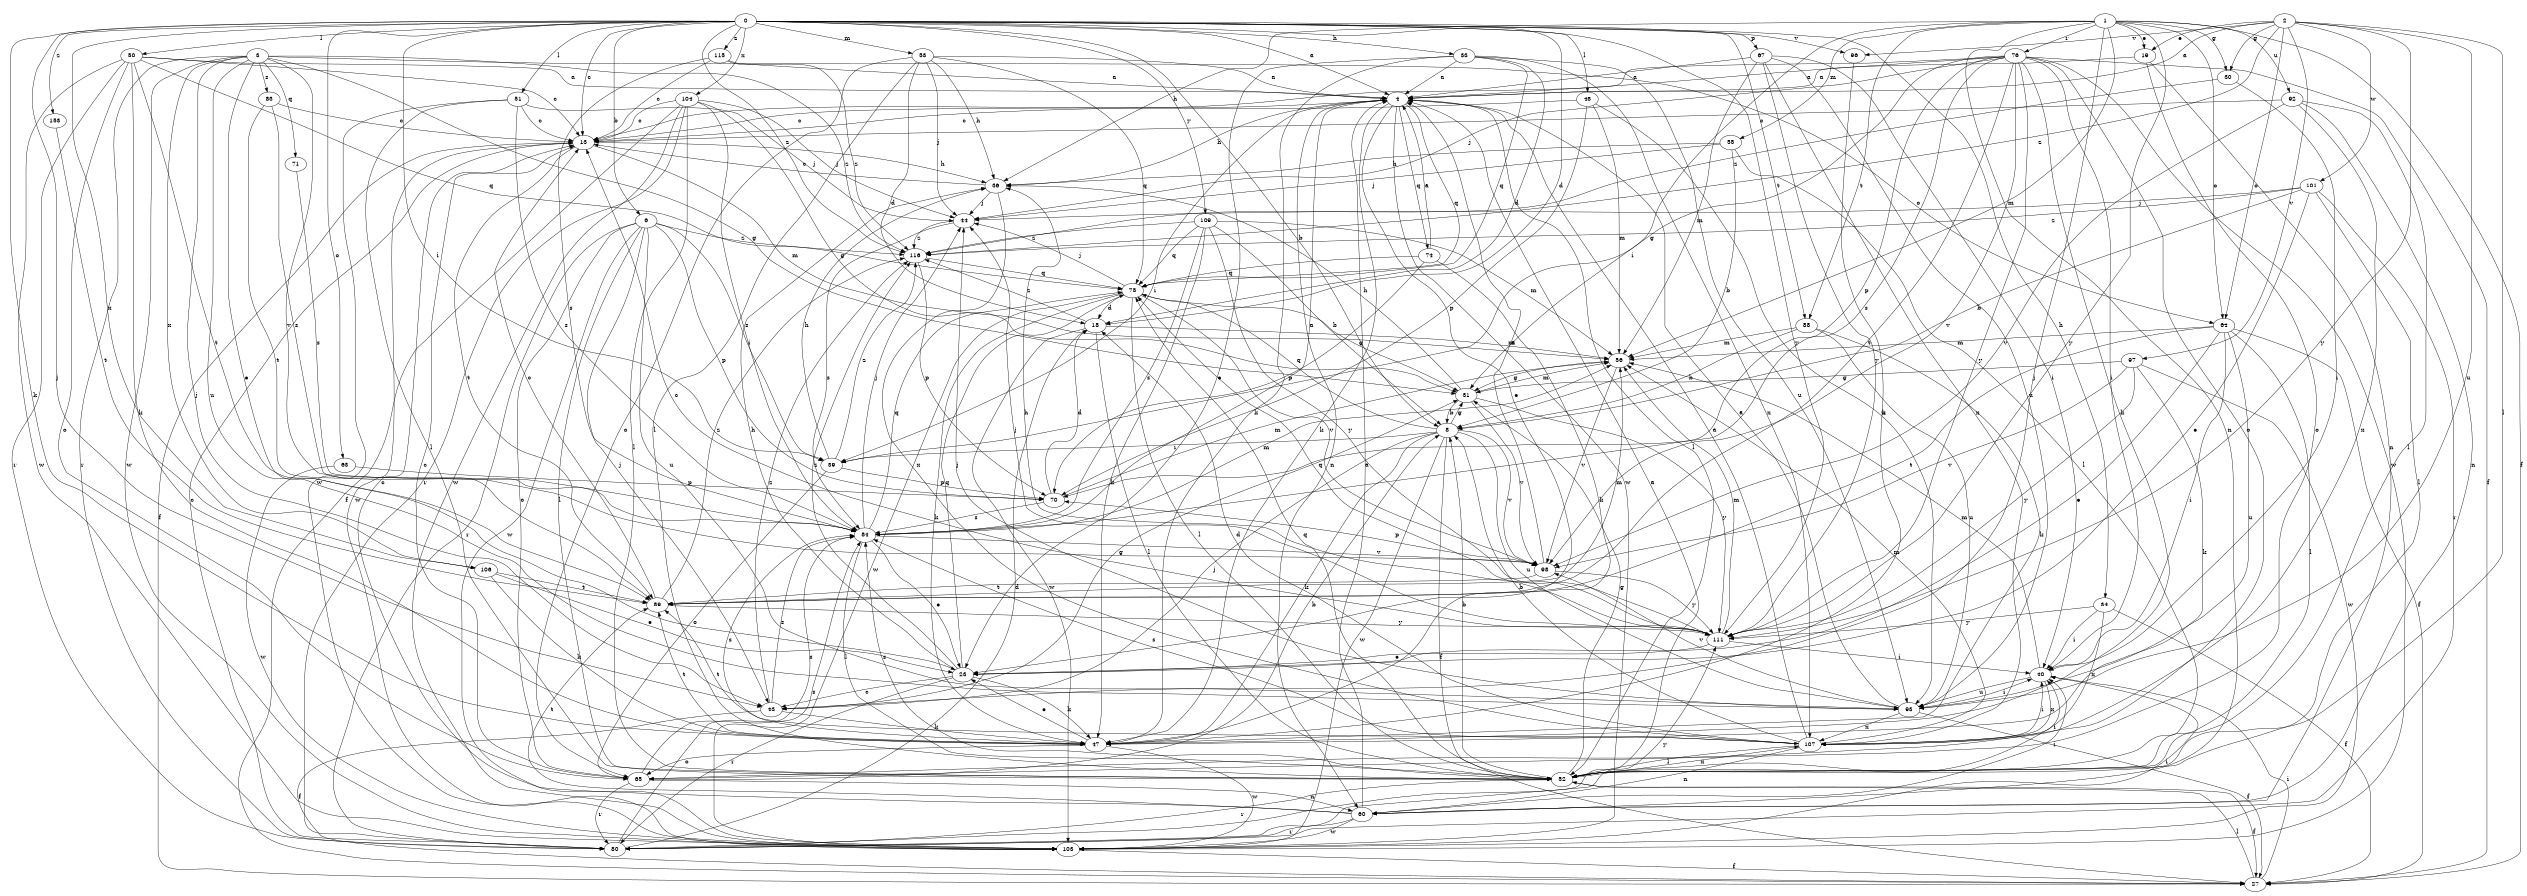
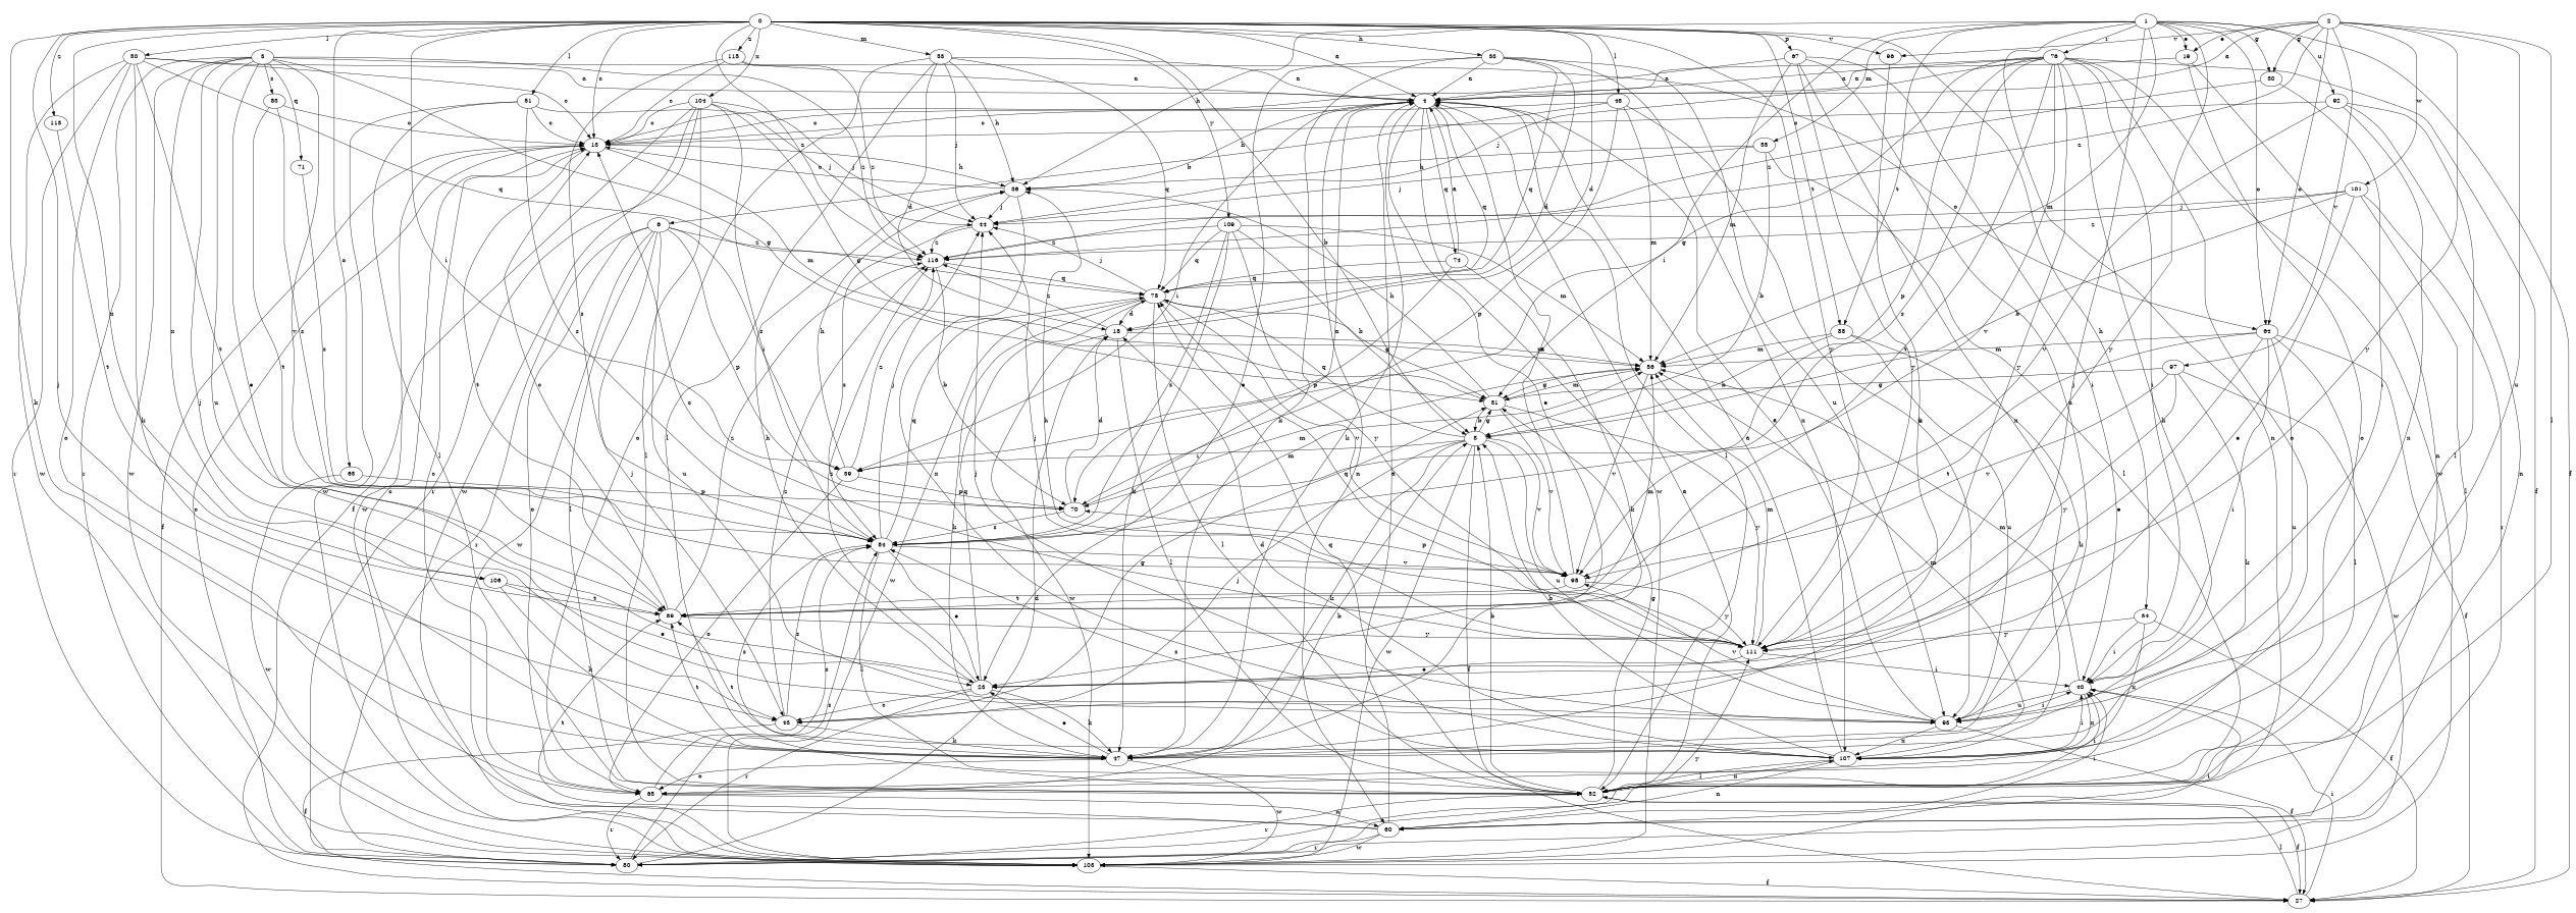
  strict digraph {
    0
    4
    6
    8
    13
    18
    33
    34
    39
    43
    47
    48
    50
    51
    53
    63
    67
    88
    96
    104
    106
    109
    111
-   113 [label=153]
+   113
    115
    116
    36
    60
    52
    23
    103
    74
    75
    93
    80
    65
    70
    27
    31
    98
    56
    89
    107
    40
    84
    44
    1
    19
    30
    55
    64
    76
    92
    2
    97
    101
    3
    71
    83
    0 -> 4 [label=a]
-   0 -> 6 [label=b]
+   48 -> 6 [label=b]
    0 -> 8 [label=b]
    0 -> 13 [label=c]
    0 -> 18 [label=d]
    0 -> 33 [label=h]
    0 -> 34 [label=h]
    0 -> 39 [label=i]
    0 -> 43 [label=j]
    0 -> 47 [label=k]
    0 -> 48 [label=l]
    0 -> 50 [label=l]
    0 -> 51 [label=l]
    0 -> 53 [label=m]
    0 -> 63 [label=o]
    0 -> 67 [label=p]
    0 -> 88 [label=t]
    0 -> 96 [label=v]
    0 -> 104 [label=x]
    0 -> 106 [label=x]
    0 -> 109 [label=y]
    0 -> 111 [label=y]
    0 -> 113 [label=z]
    0 -> 115 [label=z]
    0 -> 116 [label=z]
    4 -> 13 [label=c]
    4 -> 39 [label=i]
    4 -> 47 [label=k]
    4 -> 36 [label=h]
    4 -> 60 [label=n]
    4 -> 52 [label=l]
    4 -> 23 [label=e]
    4 -> 103 [label=w]
    4 -> 74 [label=q]
    4 -> 75 [label=q]
    6 -> 39 [label=i]
    6 -> 43 [label=j]
    6 -> 116 [label=z]
    6 -> 52 [label=l]
    6 -> 103 [label=w]
    6 -> 93 [label=u]
    6 -> 80 [label=r]
    6 -> 65 [label=o]
    6 -> 70 [label=p]
    8 -> 39 [label=i]
    8 -> 43 [label=j]
    8 -> 47 [label=k]
    8 -> 103 [label=w]
    8 -> 75 [label=q]
    8 -> 93 [label=u]
    8 -> 27 [label=f]
    8 -> 31 [label=g]
    8 -> 98 [label=v]
    13 -> 36 [label=h]
    13 -> 103 [label=w]
    13 -> 27 [label=f]
    13 -> 56 [label=m]
    13 -> 89 [label=t]
    18 -> 116 [label=z]
    18 -> 52 [label=l]
    18 -> 103 [label=w]
    18 -> 56 [label=m]
    33 -> 4 [label=a]
    33 -> 18 [label=d]
    33 -> 47 [label=k]
    33 -> 23 [label=e]
    33 -> 75 [label=q]
    33 -> 93 [label=u]
    33 -> 107 [label=x]
    34 -> 111 [label=y]
    34 -> 27 [label=f]
    34 -> 107 [label=x]
    34 -> 40 [label=i]
    39 -> 116 [label=z]
    39 -> 36 [label=h]
    39 -> 65 [label=o]
    39 -> 70 [label=p]
    43 -> 47 [label=k]
    43 -> 116 [label=z]
    43 -> 27 [label=f]
    43 -> 31 [label=g]
    43 -> 84 [label=s]
    47 -> 23 [label=e]
    47 -> 103 [label=w]
    47 -> 65 [label=o]
    47 -> 89 [label=t]
    47 -> 84 [label=s]
    48 -> 13 [label=c]
    48 -> 93 [label=u]
    48 -> 70 [label=p]
    48 -> 56 [label=m]
    50 -> 4 [label=a]
    50 -> 13 [label=c]
    50 -> 47 [label=k]
    50 -> 103 [label=w]
    50 -> 75 [label=q]
    50 -> 80 [label=r]
    50 -> 65 [label=o]
    50 -> 89 [label=t]
    51 -> 13 [label=c]
    51 -> 52 [label=l]
    51 -> 103 [label=w]
    51 -> 84 [label=s]
    51 -> 44 [label=j]
    53 -> 4 [label=a]
    53 -> 18 [label=d]
    53 -> 36 [label=h]
    53 -> 52 [label=l]
    53 -> 75 [label=q]
    53 -> 65 [label=o]
    53 -> 44 [label=j]
    63 -> 103 [label=w]
    63 -> 70 [label=p]
    67 -> 4 [label=a]
    67 -> 111 [label=y]
    67 -> 93 [label=u]
    67 -> 56 [label=m]
    67 -> 107 [label=x]
    67 -> 40 [label=i]
    88 -> 8 [label=b]
    88 -> 47 [label=k]
    88 -> 93 [label=u]
    88 -> 56 [label=m]
    96 -> 47 [label=k]
    104 -> 13 [label=c]
    104 -> 52 [label=l]
    104 -> 103 [label=w]
    104 -> 80 [label=r]
    104 -> 27 [label=f]
    104 -> 31 [label=g]
    104 -> 84 [label=s]
    104 -> 44 [label=j]
    106 -> 47 [label=k]
    106 -> 23 [label=e]
    106 -> 89 [label=t]
    109 -> 8 [label=b]
    109 -> 47 [label=k]
    109 -> 111 [label=y]
    109 -> 116 [label=z]
    109 -> 75 [label=q]
    109 -> 56 [label=m]
    109 -> 84 [label=s]
    111 -> 13 [label=c]
    111 -> 36 [label=h]
    111 -> 23 [label=e]
    111 -> 75 [label=q]
    111 -> 56 [label=m]
    111 -> 40 [label=i]
    111 -> 44 [label=j]
    113 -> 89 [label=t]
    115 -> 4 [label=a]
    115 -> 13 [label=c]
    115 -> 116 [label=z]
    115 -> 84 [label=s]
    116 -> 75 [label=q]
-   116 -> 70 [label=p]
+   116 -> 70 [label=b]
    36 -> 13 [label=c]
    36 -> 107 [label=x]
    36 -> 44 [label=j]
    60 -> 4 [label=a]
    60 -> 13 [label=c]
    60 -> 103 [label=w]
    60 -> 80 [label=r]
    60 -> 89 [label=t]
    60 -> 40 [label=i]
    52 -> 8 [label=b]
    52 -> 75 [label=q]
    52 -> 80 [label=r]
    52 -> 27 [label=f]
    52 -> 31 [label=g]
    52 -> 107 [label=x]
    52 -> 40 [label=i]
-   52 -> 84 [label=s]
    23 -> 43 [label=c]
    23 -> 47 [label=k]
    23 -> 116 [label=z]
    23 -> 36 [label=h]
    23 -> 75 [label=q]
    23 -> 80 [label=r]
    103 -> 27 [label=f]
    103 -> 40 [label=i]
    74 -> 4 [label=a]
    74 -> 47 [label=k]
    74 -> 75 [label=q]
    74 -> 70 [label=p]
    75 -> 18 [label=d]
    75 -> 47 [label=k]
    75 -> 52 [label=l]
    75 -> 103 [label=w]
    75 -> 31 [label=g]
    75 -> 98 [label=v]
    75 -> 44 [label=j]
    93 -> 4 [label=a]
    93 -> 27 [label=f]
    93 -> 98 [label=v]
    93 -> 107 [label=x]
    93 -> 40 [label=i]
    93 -> 44 [label=j]
    80 -> 4 [label=a]
    80 -> 13 [label=c]
    80 -> 18 [label=d]
    80 -> 111 [label=y]
    80 -> 84 [label=s]
    65 -> 8 [label=b]
    65 -> 13 [label=c]
    65 -> 60 [label=n]
    65 -> 80 [label=r]
    65 -> 84 [label=s]
    70 -> 18 [label=d]
    70 -> 56 [label=m]
    70 -> 84 [label=s]
    27 -> 52 [label=l]
    27 -> 40 [label=i]
    31 -> 8 [label=b]
    31 -> 111 [label=y]
    31 -> 36 [label=h]
    31 -> 98 [label=v]
    31 -> 56 [label=m]
    98 -> 4 [label=a]
    98 -> 111 [label=y]
    98 -> 70 [label=p]
    98 -> 89 [label=t]
    56 -> 31 [label=g]
    56 -> 98 [label=v]
    89 -> 13 [label=c]
    89 -> 111 [label=y]
    89 -> 116 [label=z]
    89 -> 56 [label=m]
    107 -> 4 [label=a]
    107 -> 8 [label=b]
    107 -> 18 [label=d]
    107 -> 60 [label=n]
    107 -> 52 [label=l]
    107 -> 56 [label=m]
    107 -> 89 [label=t]
    107 -> 40 [label=i]
    107 -> 84 [label=s]
    40 -> 93 [label=u]
    40 -> 56 [label=m]
    40 -> 107 [label=x]
    84 -> 4 [label=a]
    84 -> 52 [label=l]
    84 -> 23 [label=e]
    84 -> 75 [label=q]
    84 -> 98 [label=v]
    84 -> 56 [label=m]
    84 -> 44 [label=j]
    44 -> 116 [label=z]
    44 -> 84 [label=s]
    1 -> 39 [label=i]
    1 -> 43 [label=j]
    1 -> 88 [label=t]
    1 -> 111 [label=y]
    1 -> 36 [label=h]
    1 -> 60 [label=n]
    1 -> 27 [label=f]
    1 -> 56 [label=m]
    1 -> 19 [label=e]
    1 -> 30 [label=g]
    1 -> 55 [label=m]
    1 -> 64 [label=o]
    1 -> 76 [label=r]
    1 -> 92 [label=u]
    19 -> 4 [label=a]
    19 -> 60 [label=n]
    19 -> 65 [label=o]
    30 -> 116 [label=z]
    30 -> 40 [label=i]
    55 -> 8 [label=b]
    55 -> 36 [label=h]
    55 -> 52 [label=l]
    55 -> 44 [label=j]
    64 -> 52 [label=l]
    64 -> 23 [label=e]
    64 -> 93 [label=u]
    64 -> 27 [label=f]
    64 -> 56 [label=m]
    64 -> 89 [label=t]
    64 -> 40 [label=i]
    76 -> 4 [label=a]
    76 -> 13 [label=c]
    76 -> 47 [label=k]
    76 -> 111 [label=y]
    76 -> 103 [label=w]
    76 -> 65 [label=o]
    76 -> 70 [label=p]
    76 -> 27 [label=f]
    76 -> 31 [label=g]
    76 -> 98 [label=v]
    76 -> 89 [label=t]
    76 -> 40 [label=i]
    76 -> 84 [label=s]
    76 -> 44 [label=j]
    92 -> 13 [label=c]
    92 -> 60 [label=n]
    92 -> 52 [label=l]
    92 -> 98 [label=v]
    92 -> 107 [label=x]
    2 -> 4 [label=a]
    2 -> 96 [label=v]
    2 -> 111 [label=y]
    2 -> 116 [label=z]
    2 -> 52 [label=l]
    2 -> 93 [label=u]
    2 -> 19 [label=e]
    2 -> 30 [label=g]
    2 -> 64 [label=o]
    2 -> 97 [label=v]
    2 -> 101 [label=w]
    97 -> 47 [label=k]
    97 -> 111 [label=y]
    97 -> 103 [label=w]
    97 -> 31 [label=g]
    97 -> 98 [label=v]
    101 -> 8 [label=b]
    101 -> 116 [label=z]
    101 -> 52 [label=l]
    101 -> 23 [label=e]
    101 -> 80 [label=r]
    101 -> 44 [label=j]
    3 -> 43 [label=j]
    3 -> 106 [label=x]
    3 -> 116 [label=z]
    3 -> 23 [label=e]
    3 -> 103 [label=w]
    3 -> 93 [label=u]
    3 -> 80 [label=r]
    3 -> 31 [label=g]
    3 -> 98 [label=v]
    3 -> 64 [label=o]
    3 -> 71 [label=q]
    3 -> 83 [label=s]
    71 -> 84 [label=s]
    83 -> 13 [label=c]
    83 -> 89 [label=t]
    83 -> 84 [label=s]
  }
